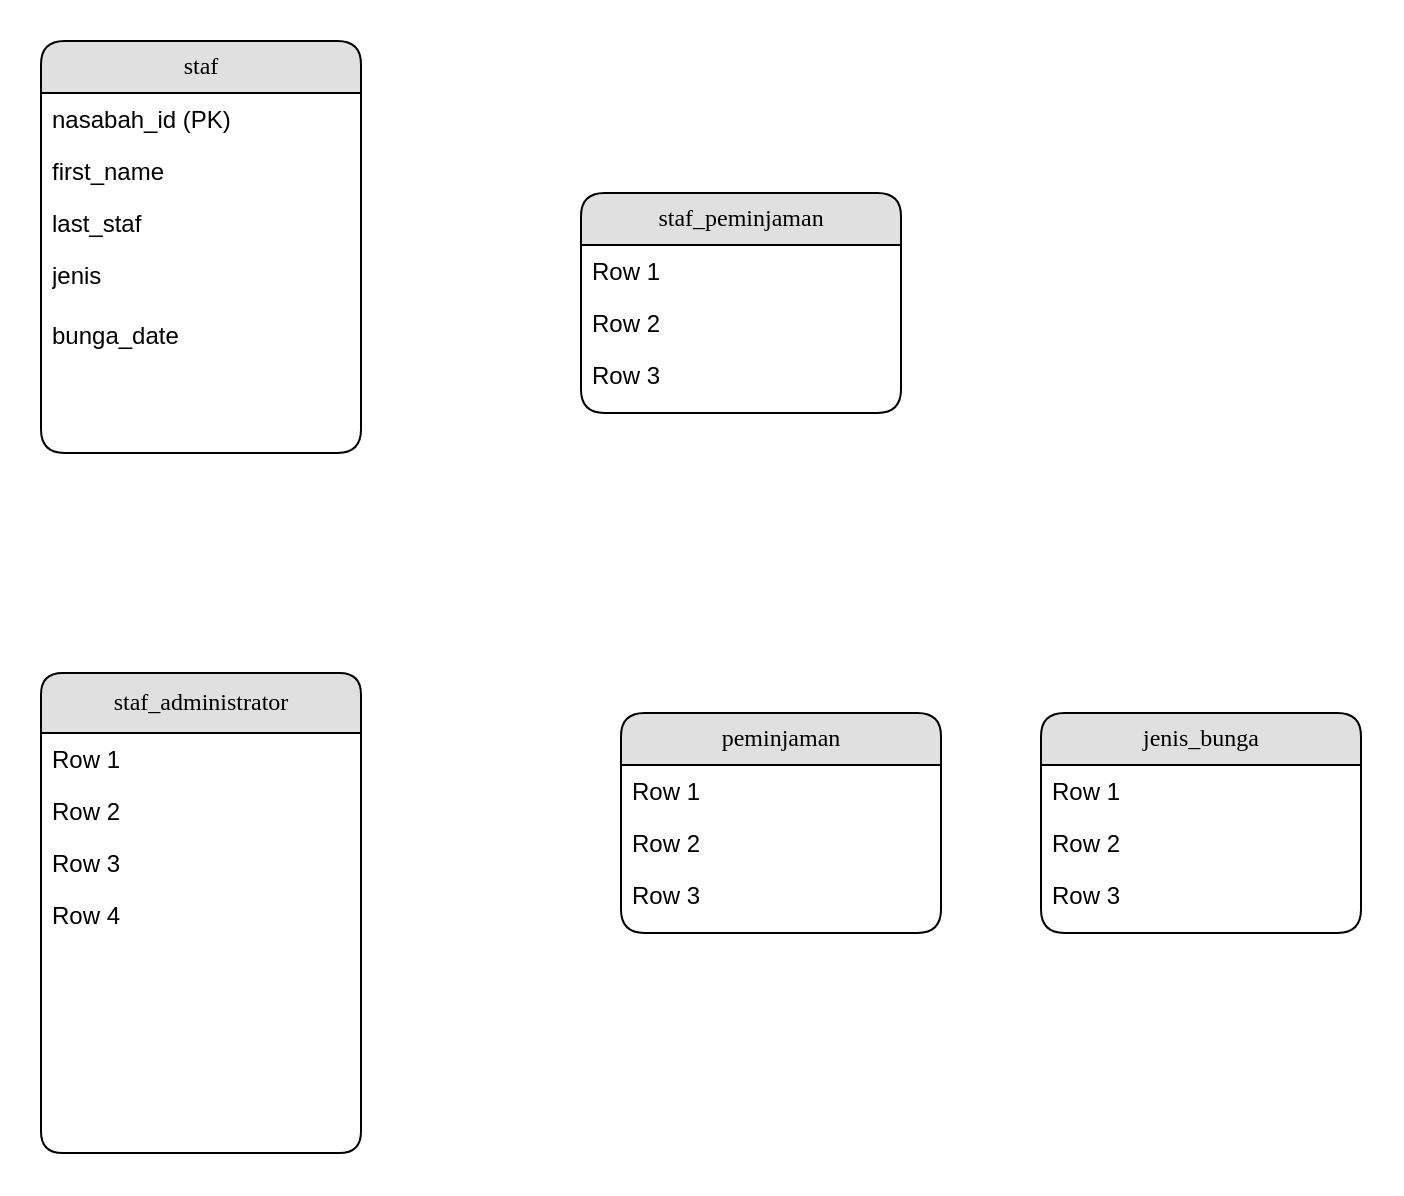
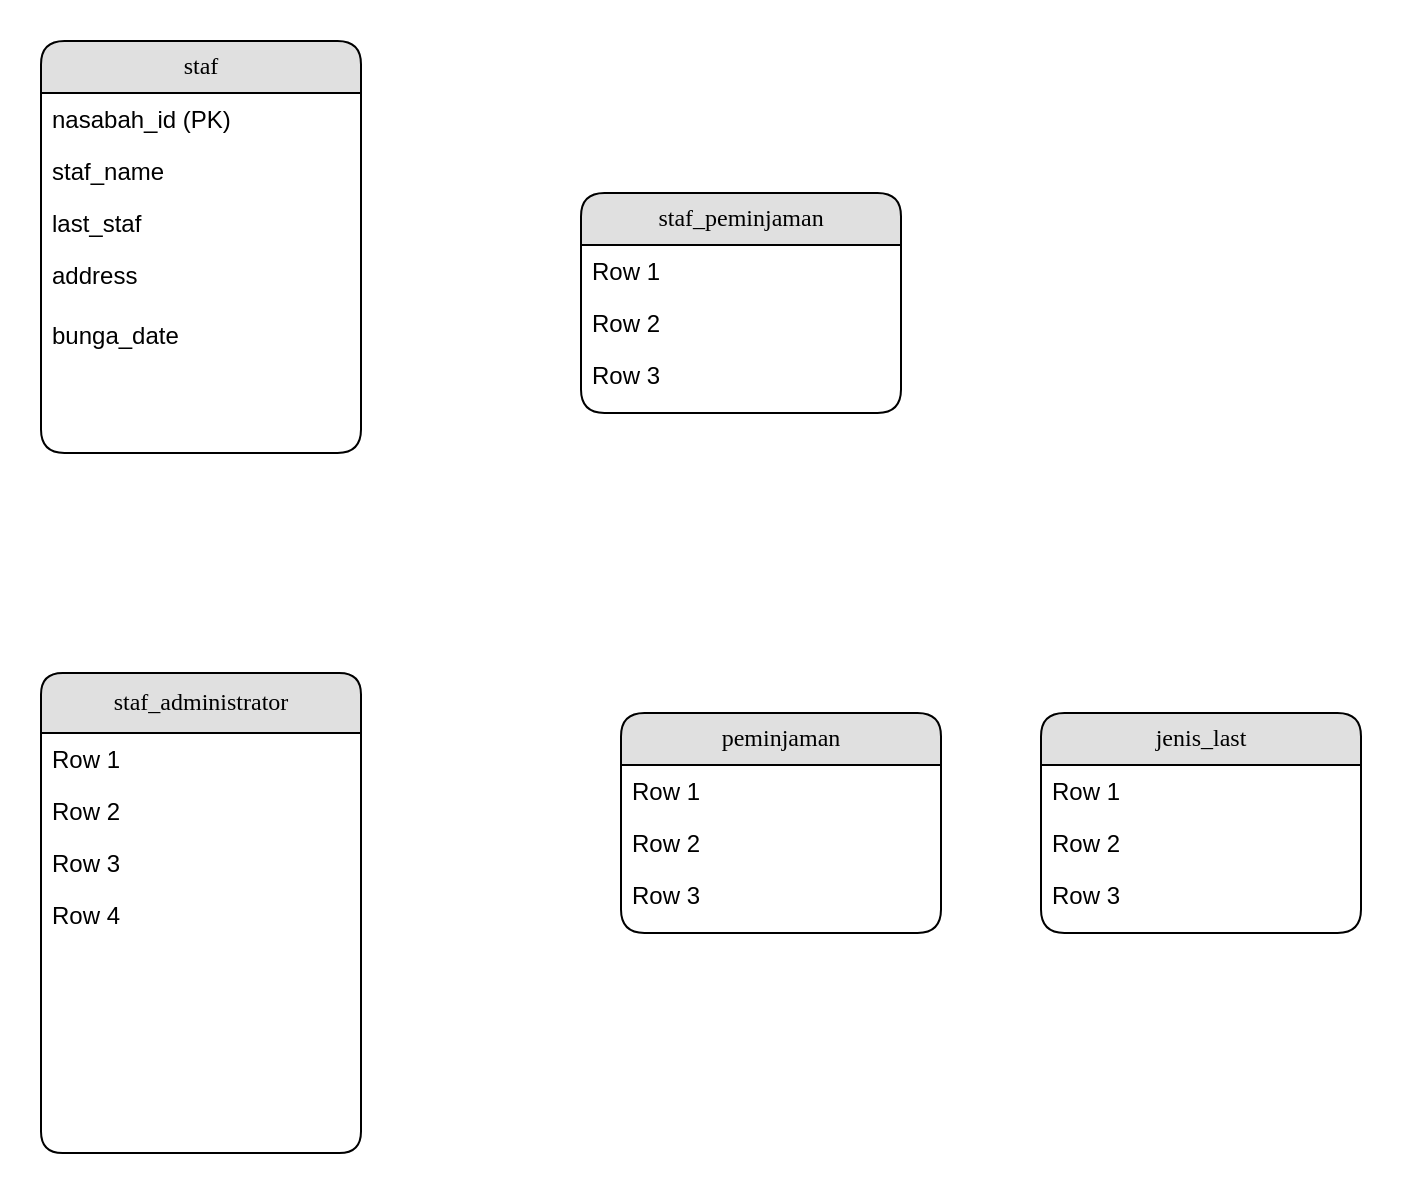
  <mxCell id="0" />
  <mxCell id="1" parent="0" />
  <mxCell id="2" value="staf" style="swimlane;html=1;fontStyle=0;childLayout=stackLayout;horizontal=1;startSize=26;fillColor=#e0e0e0;horizontalStack=0;resizeParent=1;resizeLast=0;collapsible=1;marginBottom=0;swimlaneFillColor=#ffffff;align=center;rounded=1;shadow=0;comic=0;labelBackgroundColor=none;strokeWidth=1;fontFamily=Verdana;fontSize=12" parent="1" vertex="1"><mxGeometry x="20" y="20" width="160" height="206" as="geometry" /></mxCell>
  <mxCell id="3" value="nasabah_id (PK)" style="text;html=1;strokeColor=none;fillColor=none;spacingLeft=4;spacingRight=4;whiteSpace=wrap;overflow=hidden;rotatable=0;points=[[0,0.5],[1,0.5]];portConstraint=eastwest;" parent="2" vertex="1"><mxGeometry y="26" width="160" height="26" as="geometry" /></mxCell>
- <mxCell id="4" value="first_name" style="text;html=1;strokeColor=none;fillColor=none;spacingLeft=4;spacingRight=4;whiteSpace=wrap;overflow=hidden;rotatable=0;points=[[0,0.5],[1,0.5]];portConstraint=eastwest;" parent="2" vertex="1"><mxGeometry y="52" width="160" height="26" as="geometry" /></mxCell>
+ <mxCell id="4" value="staf_name" style="text;html=1;strokeColor=none;fillColor=none;spacingLeft=4;spacingRight=4;whiteSpace=wrap;overflow=hidden;rotatable=0;points=[[0,0.5],[1,0.5]];portConstraint=eastwest;" parent="2" vertex="1"><mxGeometry y="52" width="160" height="26" as="geometry" /></mxCell>
  <mxCell id="5" value="last_staf" style="text;html=1;strokeColor=none;fillColor=none;spacingLeft=4;spacingRight=4;whiteSpace=wrap;overflow=hidden;rotatable=0;points=[[0,0.5],[1,0.5]];portConstraint=eastwest;" parent="2" vertex="1"><mxGeometry y="78" width="160" height="26" as="geometry" /></mxCell>
- <mxCell id="6" value="jenis" style="text;strokeColor=none;fillColor=none;spacingLeft=4;spacingRight=4;overflow=hidden;rotatable=0;points=[[0,0.5],[1,0.5]];portConstraint=eastwest;fontSize=12;whiteSpace=wrap;html=1;" vertex="1" parent="2"><mxGeometry y="104" width="160" height="30" as="geometry" /></mxCell>
+ <mxCell id="6" value="address" style="text;strokeColor=none;fillColor=none;spacingLeft=4;spacingRight=4;overflow=hidden;rotatable=0;points=[[0,0.5],[1,0.5]];portConstraint=eastwest;fontSize=12;whiteSpace=wrap;html=1;" vertex="1" parent="2"><mxGeometry y="104" width="160" height="30" as="geometry" /></mxCell>
  <mxCell id="7" value="bunga_date" style="text;strokeColor=none;fillColor=none;spacingLeft=4;spacingRight=4;overflow=hidden;rotatable=0;points=[[0,0.5],[1,0.5]];portConstraint=eastwest;fontSize=12;whiteSpace=wrap;html=1;" vertex="1" parent="2"><mxGeometry y="134" width="160" height="30" as="geometry" /></mxCell>
  <mxCell id="8" value="staf_administrator" style="swimlane;html=1;fontStyle=0;childLayout=stackLayout;horizontal=1;startSize=30;fillColor=#e0e0e0;horizontalStack=0;resizeParent=1;resizeLast=0;collapsible=1;marginBottom=0;swimlaneFillColor=#ffffff;align=center;rounded=1;shadow=0;comic=0;labelBackgroundColor=none;strokeWidth=1;fontFamily=Verdana;fontSize=12;arcSize=12;" vertex="1" parent="1"><mxGeometry x="20" y="336" width="160" height="240" as="geometry"><mxRectangle x="170" y="210" width="90" height="30" as="alternateBounds" /></mxGeometry></mxCell>
  <mxCell id="9" value="Row 1" style="text;html=1;strokeColor=none;fillColor=none;spacingLeft=4;spacingRight=4;whiteSpace=wrap;overflow=hidden;rotatable=0;points=[[0,0.5],[1,0.5]];portConstraint=eastwest;" vertex="1" parent="8"><mxGeometry y="30" width="160" height="26" as="geometry" /></mxCell>
  <mxCell id="10" value="Row 2" style="text;html=1;strokeColor=none;fillColor=none;spacingLeft=4;spacingRight=4;whiteSpace=wrap;overflow=hidden;rotatable=0;points=[[0,0.5],[1,0.5]];portConstraint=eastwest;" vertex="1" parent="8"><mxGeometry y="56" width="160" height="26" as="geometry" /></mxCell>
  <mxCell id="11" value="Row 3" style="text;html=1;strokeColor=none;fillColor=none;spacingLeft=4;spacingRight=4;whiteSpace=wrap;overflow=hidden;rotatable=0;points=[[0,0.5],[1,0.5]];portConstraint=eastwest;" vertex="1" parent="8"><mxGeometry y="82" width="160" height="26" as="geometry" /></mxCell>
  <mxCell id="12" value="Row 4" style="text;strokeColor=none;fillColor=none;spacingLeft=4;spacingRight=4;overflow=hidden;rotatable=0;points=[[0,0.5],[1,0.5]];portConstraint=eastwest;fontSize=12;whiteSpace=wrap;html=1;" vertex="1" parent="8"><mxGeometry y="108" width="160" height="30" as="geometry" /></mxCell>
  <mxCell id="13" value="staf_peminjaman" style="swimlane;html=1;fontStyle=0;childLayout=stackLayout;horizontal=1;startSize=26;fillColor=#e0e0e0;horizontalStack=0;resizeParent=1;resizeLast=0;collapsible=1;marginBottom=0;swimlaneFillColor=#ffffff;align=center;rounded=1;shadow=0;comic=0;labelBackgroundColor=none;strokeWidth=1;fontFamily=Verdana;fontSize=12" vertex="1" parent="1"><mxGeometry x="290" y="96" width="160" height="110" as="geometry" /></mxCell>
  <mxCell id="14" value="Row 1" style="text;html=1;strokeColor=none;fillColor=none;spacingLeft=4;spacingRight=4;whiteSpace=wrap;overflow=hidden;rotatable=0;points=[[0,0.5],[1,0.5]];portConstraint=eastwest;" vertex="1" parent="13"><mxGeometry y="26" width="160" height="26" as="geometry" /></mxCell>
  <mxCell id="15" value="Row 2" style="text;html=1;strokeColor=none;fillColor=none;spacingLeft=4;spacingRight=4;whiteSpace=wrap;overflow=hidden;rotatable=0;points=[[0,0.5],[1,0.5]];portConstraint=eastwest;" vertex="1" parent="13"><mxGeometry y="52" width="160" height="26" as="geometry" /></mxCell>
  <mxCell id="16" value="Row 3" style="text;html=1;strokeColor=none;fillColor=none;spacingLeft=4;spacingRight=4;whiteSpace=wrap;overflow=hidden;rotatable=0;points=[[0,0.5],[1,0.5]];portConstraint=eastwest;" vertex="1" parent="13"><mxGeometry y="78" width="160" height="26" as="geometry" /></mxCell>
  <mxCell id="17" value="peminjaman" style="swimlane;html=1;fontStyle=0;childLayout=stackLayout;horizontal=1;startSize=26;fillColor=#e0e0e0;horizontalStack=0;resizeParent=1;resizeLast=0;collapsible=1;marginBottom=0;swimlaneFillColor=#ffffff;align=center;rounded=1;shadow=0;comic=0;labelBackgroundColor=none;strokeWidth=1;fontFamily=Verdana;fontSize=12" vertex="1" parent="1"><mxGeometry x="310" y="356" width="160" height="110" as="geometry" /></mxCell>
  <mxCell id="18" value="Row 1" style="text;html=1;strokeColor=none;fillColor=none;spacingLeft=4;spacingRight=4;whiteSpace=wrap;overflow=hidden;rotatable=0;points=[[0,0.5],[1,0.5]];portConstraint=eastwest;" vertex="1" parent="17"><mxGeometry y="26" width="160" height="26" as="geometry" /></mxCell>
  <mxCell id="19" value="Row 2" style="text;html=1;strokeColor=none;fillColor=none;spacingLeft=4;spacingRight=4;whiteSpace=wrap;overflow=hidden;rotatable=0;points=[[0,0.5],[1,0.5]];portConstraint=eastwest;" vertex="1" parent="17"><mxGeometry y="52" width="160" height="26" as="geometry" /></mxCell>
  <mxCell id="20" value="Row 3" style="text;html=1;strokeColor=none;fillColor=none;spacingLeft=4;spacingRight=4;whiteSpace=wrap;overflow=hidden;rotatable=0;points=[[0,0.5],[1,0.5]];portConstraint=eastwest;" vertex="1" parent="17"><mxGeometry y="78" width="160" height="26" as="geometry" /></mxCell>
- <mxCell id="21" value="jenis_bunga" style="swimlane;html=1;fontStyle=0;childLayout=stackLayout;horizontal=1;startSize=26;fillColor=#e0e0e0;horizontalStack=0;resizeParent=1;resizeLast=0;collapsible=1;marginBottom=0;swimlaneFillColor=#ffffff;align=center;rounded=1;shadow=0;comic=0;labelBackgroundColor=none;strokeWidth=1;fontFamily=Verdana;fontSize=12" vertex="1" parent="1"><mxGeometry x="520" y="356" width="160" height="110" as="geometry" /></mxCell>
+ <mxCell id="21" value="jenis_last" style="swimlane;html=1;fontStyle=0;childLayout=stackLayout;horizontal=1;startSize=26;fillColor=#e0e0e0;horizontalStack=0;resizeParent=1;resizeLast=0;collapsible=1;marginBottom=0;swimlaneFillColor=#ffffff;align=center;rounded=1;shadow=0;comic=0;labelBackgroundColor=none;strokeWidth=1;fontFamily=Verdana;fontSize=12" vertex="1" parent="1"><mxGeometry x="520" y="356" width="160" height="110" as="geometry" /></mxCell>
  <mxCell id="22" value="Row 1" style="text;html=1;strokeColor=none;fillColor=none;spacingLeft=4;spacingRight=4;whiteSpace=wrap;overflow=hidden;rotatable=0;points=[[0,0.5],[1,0.5]];portConstraint=eastwest;" vertex="1" parent="21"><mxGeometry y="26" width="160" height="26" as="geometry" /></mxCell>
  <mxCell id="23" value="Row 2" style="text;html=1;strokeColor=none;fillColor=none;spacingLeft=4;spacingRight=4;whiteSpace=wrap;overflow=hidden;rotatable=0;points=[[0,0.5],[1,0.5]];portConstraint=eastwest;" vertex="1" parent="21"><mxGeometry y="52" width="160" height="26" as="geometry" /></mxCell>
  <mxCell id="24" value="Row 3" style="text;html=1;strokeColor=none;fillColor=none;spacingLeft=4;spacingRight=4;whiteSpace=wrap;overflow=hidden;rotatable=0;points=[[0,0.5],[1,0.5]];portConstraint=eastwest;" vertex="1" parent="21"><mxGeometry y="78" width="160" height="26" as="geometry" /></mxCell>
